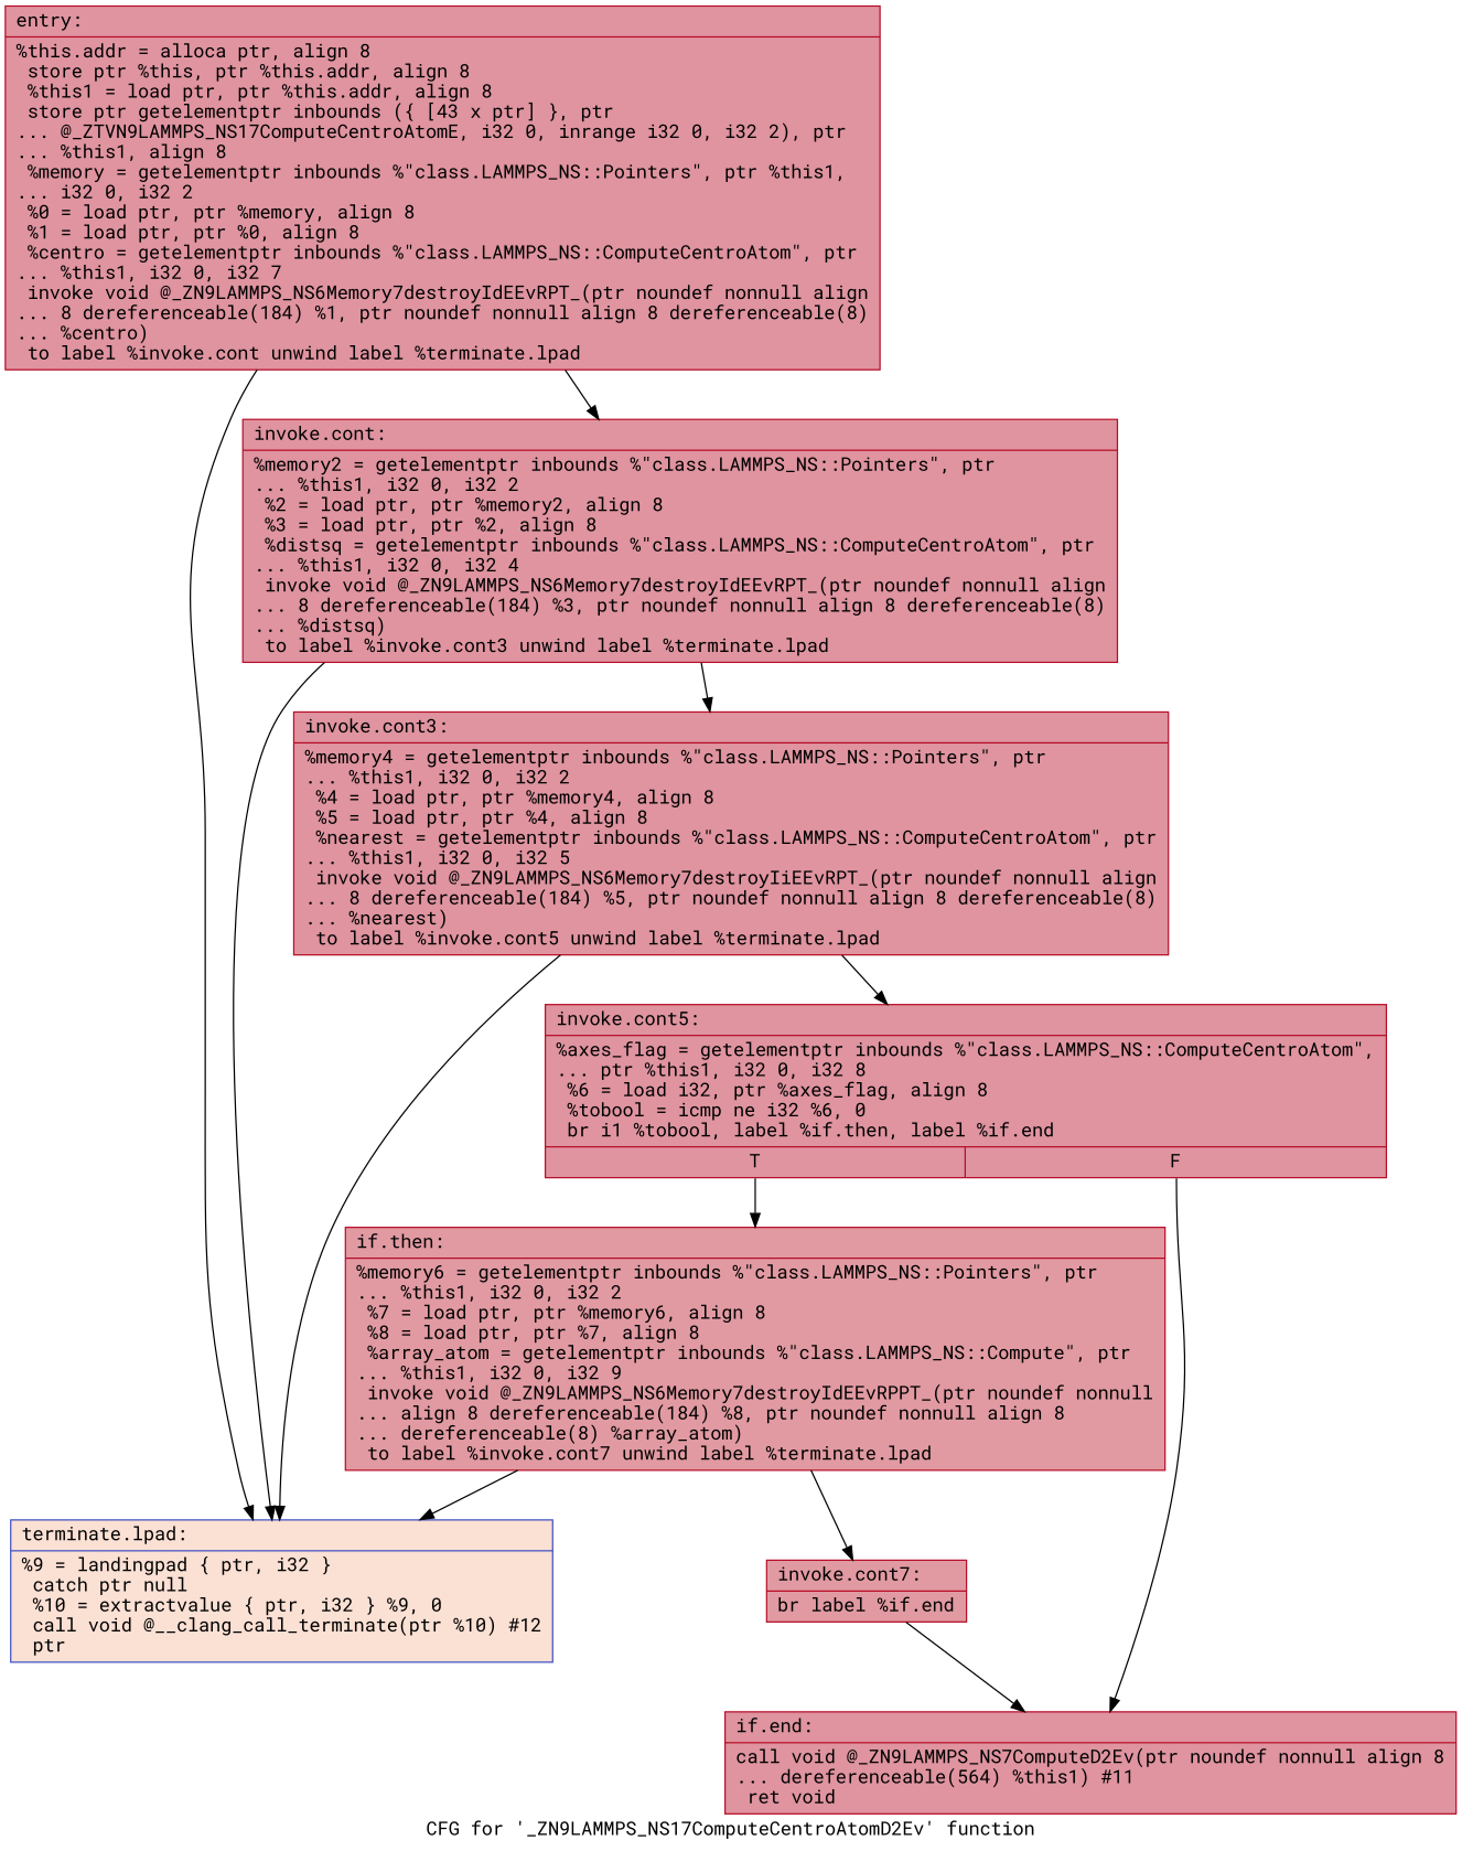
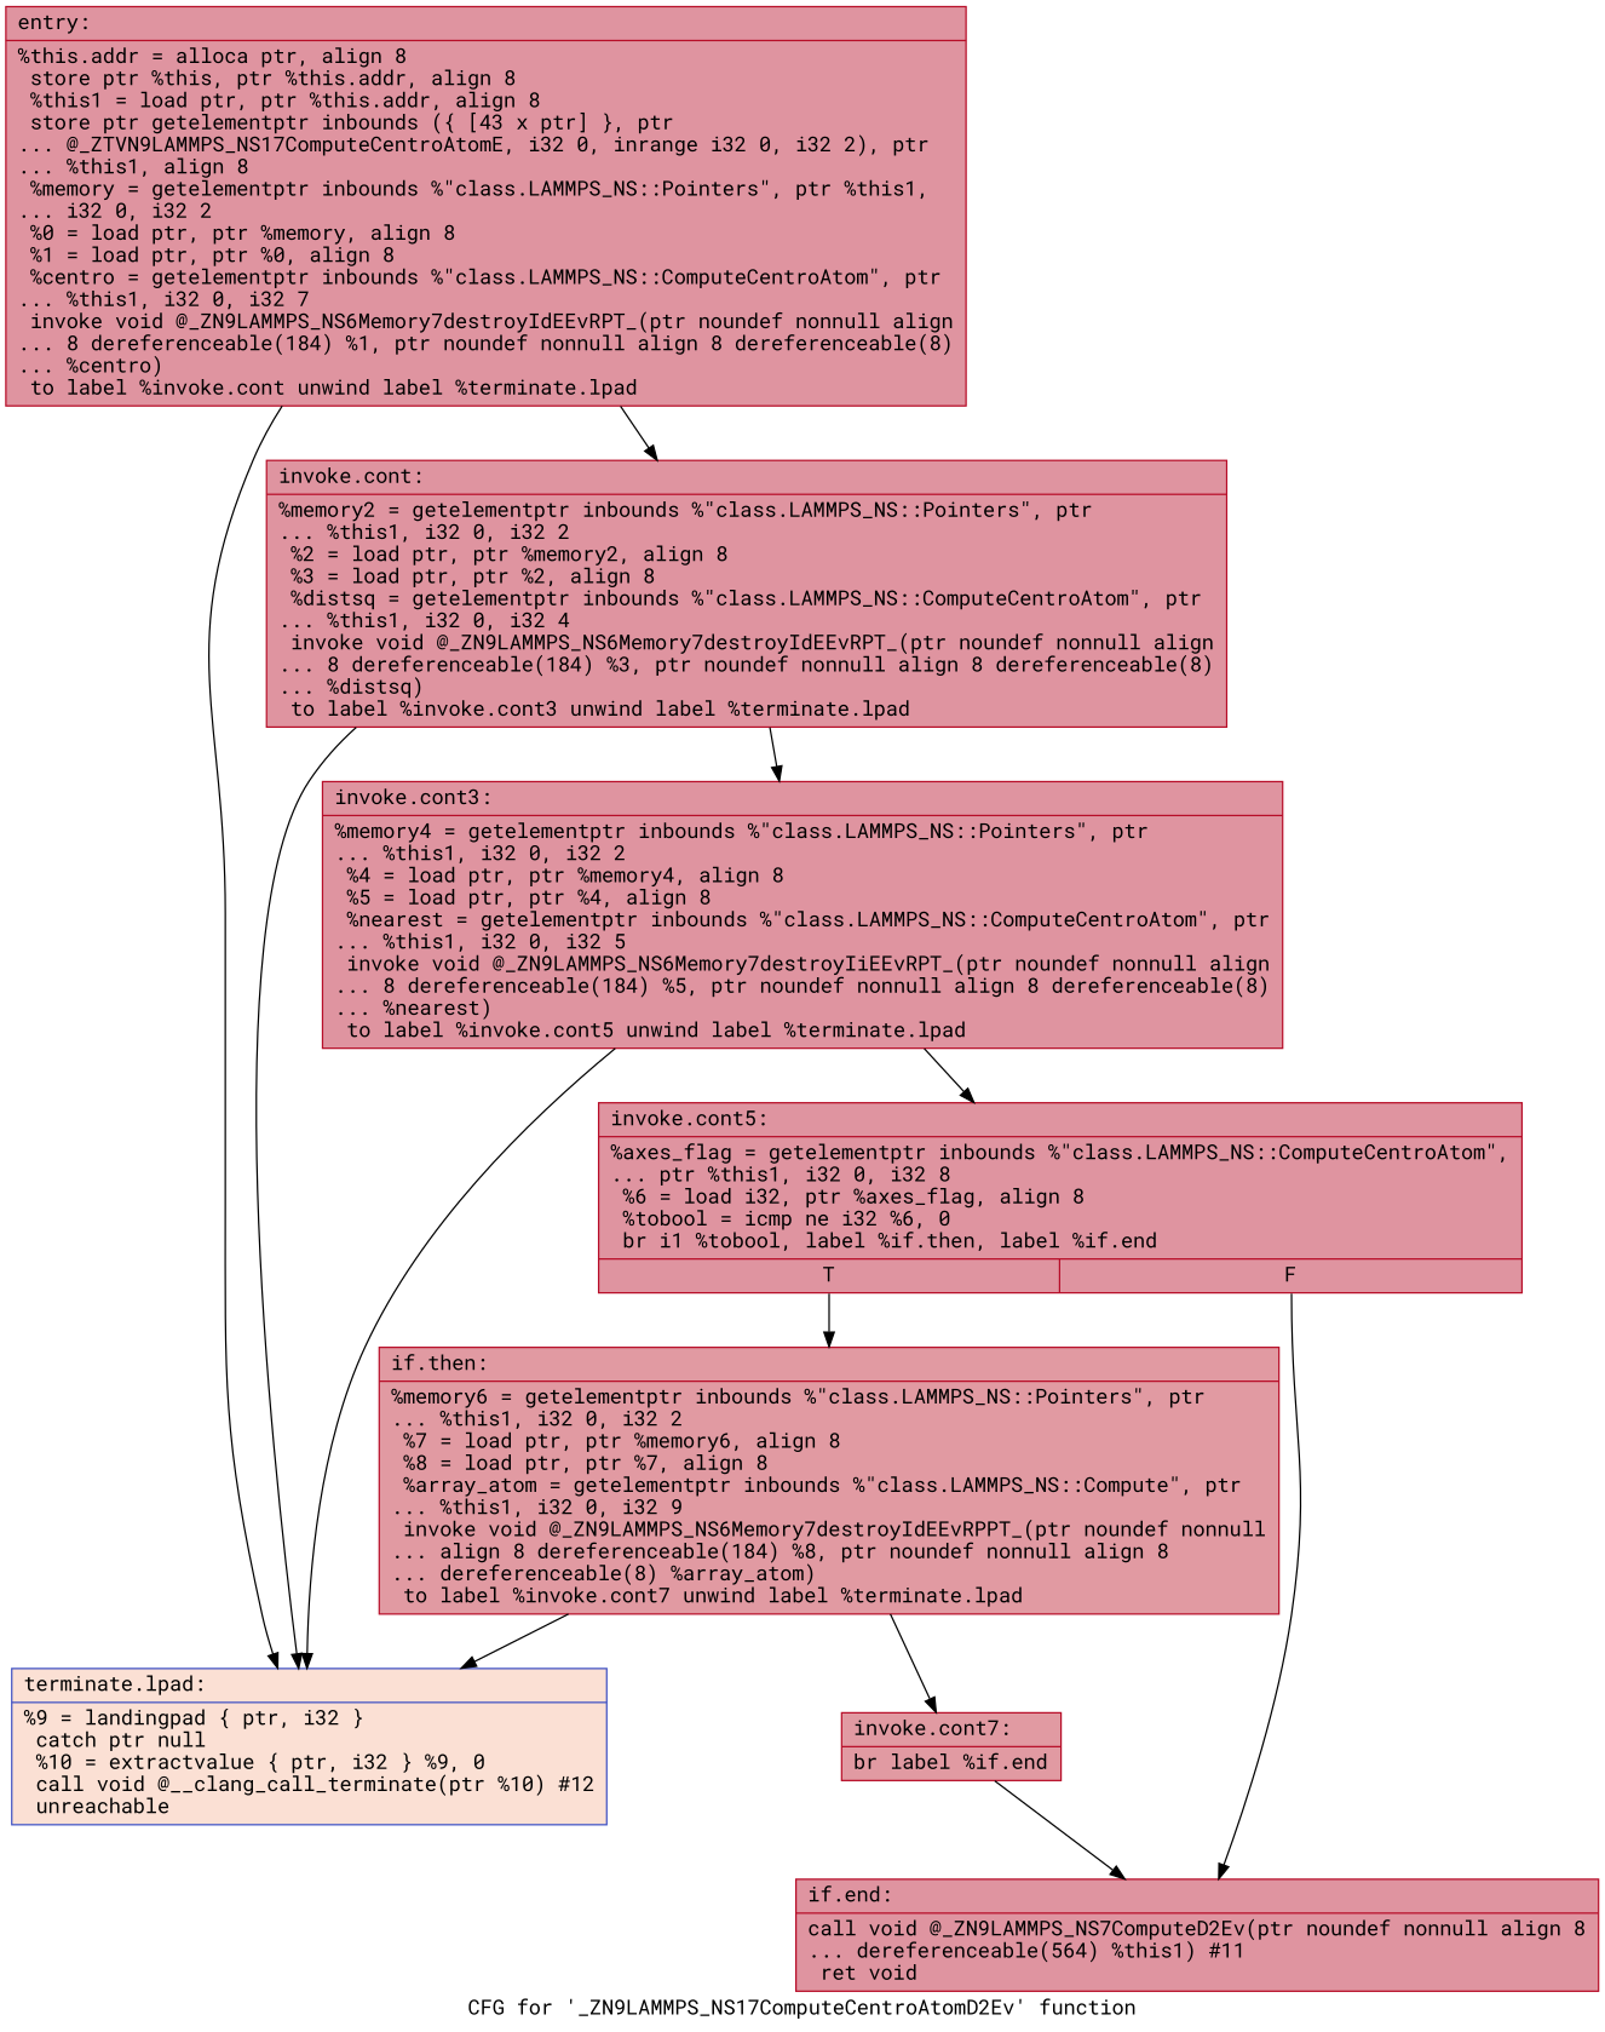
  digraph {
    label="CFG for '_ZN9LAMMPS_NS17ComputeCentroAtomD2Ev' function"
    fontname="Roboto Mono"
    node [color="#b70d28ff" fillcolor="#b70d2870" fontname="Roboto Mono" shape=record style=filled]
    edge [fontname="Roboto Mono"]
    n1 [label="{entry:\l|  %this.addr = alloca ptr, align 8\l  store ptr %this, ptr %this.addr, align 8\l  %this1 = load ptr, ptr %this.addr, align 8\l  store ptr getelementptr inbounds (\{ [43 x ptr] \}, ptr\l... @_ZTVN9LAMMPS_NS17ComputeCentroAtomE, i32 0, inrange i32 0, i32 2), ptr\l... %this1, align 8\l  %memory = getelementptr inbounds %\"class.LAMMPS_NS::Pointers\", ptr %this1,\l... i32 0, i32 2\l  %0 = load ptr, ptr %memory, align 8\l  %1 = load ptr, ptr %0, align 8\l  %centro = getelementptr inbounds %\"class.LAMMPS_NS::ComputeCentroAtom\", ptr\l... %this1, i32 0, i32 7\l  invoke void @_ZN9LAMMPS_NS6Memory7destroyIdEEvRPT_(ptr noundef nonnull align\l... 8 dereferenceable(184) %1, ptr noundef nonnull align 8 dereferenceable(8)\l... %centro)\l          to label %invoke.cont unwind label %terminate.lpad\l}"]
    n2 [label="{invoke.cont:\l|  %memory2 = getelementptr inbounds %\"class.LAMMPS_NS::Pointers\", ptr\l... %this1, i32 0, i32 2\l  %2 = load ptr, ptr %memory2, align 8\l  %3 = load ptr, ptr %2, align 8\l  %distsq = getelementptr inbounds %\"class.LAMMPS_NS::ComputeCentroAtom\", ptr\l... %this1, i32 0, i32 4\l  invoke void @_ZN9LAMMPS_NS6Memory7destroyIdEEvRPT_(ptr noundef nonnull align\l... 8 dereferenceable(184) %3, ptr noundef nonnull align 8 dereferenceable(8)\l... %distsq)\l          to label %invoke.cont3 unwind label %terminate.lpad\l}"]
-   n3 [color="#3d50c3ff" fillcolor="#f7b99e70" label="{terminate.lpad:\l|  %9 = landingpad \{ ptr, i32 \}\l          catch ptr null\l  %10 = extractvalue \{ ptr, i32 \} %9, 0\l  call void @__clang_call_terminate(ptr %10) #12\l  ptr\l}"]
+   n3 [color="#3d50c3ff" fillcolor="#f7b99e70" label="{terminate.lpad:\l|  %9 = landingpad \{ ptr, i32 \}\l          catch ptr null\l  %10 = extractvalue \{ ptr, i32 \} %9, 0\l  call void @__clang_call_terminate(ptr %10) #12\l  unreachable\l}"]
    n4 [label="{invoke.cont3:\l|  %memory4 = getelementptr inbounds %\"class.LAMMPS_NS::Pointers\", ptr\l... %this1, i32 0, i32 2\l  %4 = load ptr, ptr %memory4, align 8\l  %5 = load ptr, ptr %4, align 8\l  %nearest = getelementptr inbounds %\"class.LAMMPS_NS::ComputeCentroAtom\", ptr\l... %this1, i32 0, i32 5\l  invoke void @_ZN9LAMMPS_NS6Memory7destroyIiEEvRPT_(ptr noundef nonnull align\l... 8 dereferenceable(184) %5, ptr noundef nonnull align 8 dereferenceable(8)\l... %nearest)\l          to label %invoke.cont5 unwind label %terminate.lpad\l}"]
    n5 [label="{invoke.cont5:\l|  %axes_flag = getelementptr inbounds %\"class.LAMMPS_NS::ComputeCentroAtom\",\l... ptr %this1, i32 0, i32 8\l  %6 = load i32, ptr %axes_flag, align 8\l  %tobool = icmp ne i32 %6, 0\l  br i1 %tobool, label %if.then, label %if.end\l|{<s0>T|<s1>F}}"]
    n6 [fillcolor="#bb1b2c70" label="{if.then:\l|  %memory6 = getelementptr inbounds %\"class.LAMMPS_NS::Pointers\", ptr\l... %this1, i32 0, i32 2\l  %7 = load ptr, ptr %memory6, align 8\l  %8 = load ptr, ptr %7, align 8\l  %array_atom = getelementptr inbounds %\"class.LAMMPS_NS::Compute\", ptr\l... %this1, i32 0, i32 9\l  invoke void @_ZN9LAMMPS_NS6Memory7destroyIdEEvRPPT_(ptr noundef nonnull\l... align 8 dereferenceable(184) %8, ptr noundef nonnull align 8\l... dereferenceable(8) %array_atom)\l          to label %invoke.cont7 unwind label %terminate.lpad\l}"]
    n7 [label="{if.end:\l|  call void @_ZN9LAMMPS_NS7ComputeD2Ev(ptr noundef nonnull align 8\l... dereferenceable(564) %this1) #11\l  ret void\l}"]
    n8 [fillcolor="#bb1b2c70" label="{invoke.cont7:\l|  br label %if.end\l}"]
    n1 -> n2
    n1 -> n3
    n2 -> n3
    n2 -> n4
    n4 -> n3
    n4 -> n5
    n5 -> n6 [tailport=s0]
    n5 -> n7 [tailport=s1]
    n6 -> n3
    n6 -> n8
    n8 -> n7
  }
